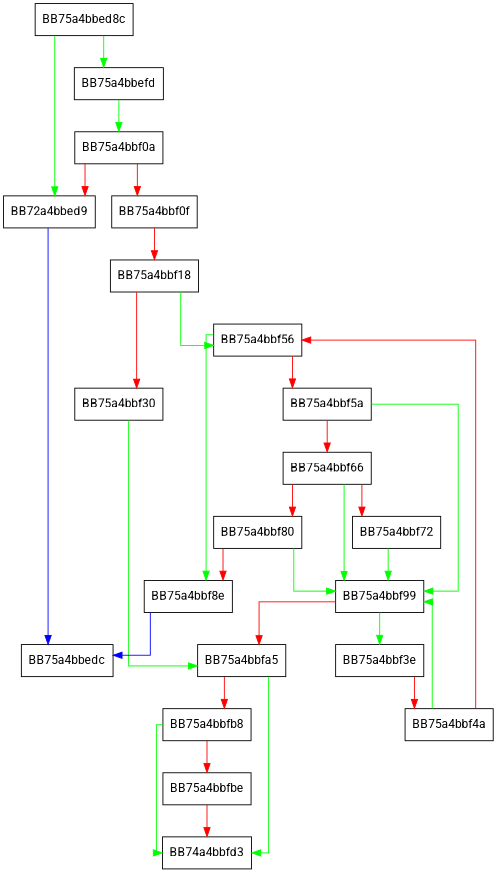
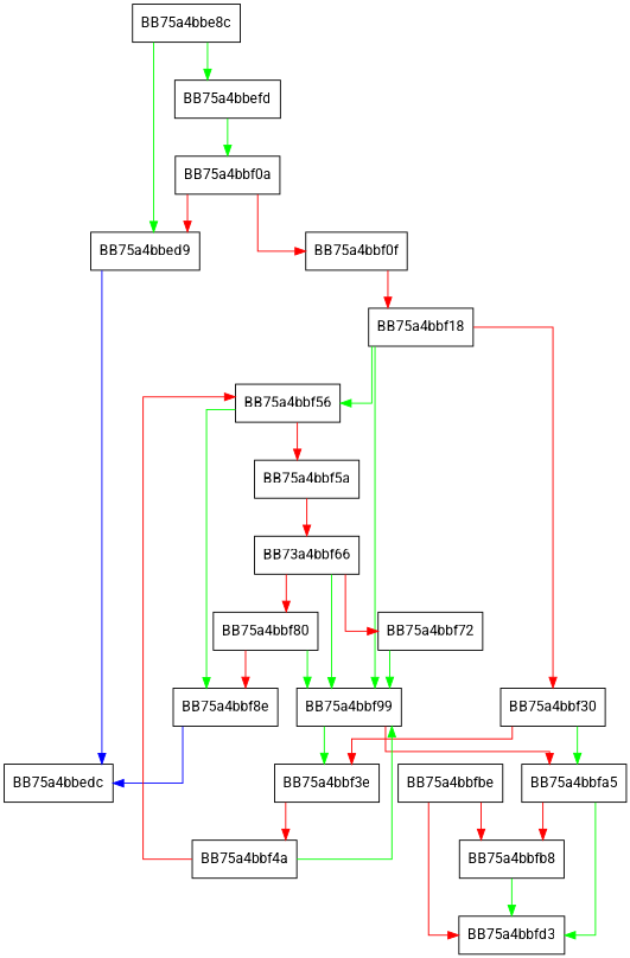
  digraph {
    fontname=Roboto
    splines=ortho
    node [fontname=Roboto shape=box]
    edge [color=red fontname=Roboto]
-   BB75a4bbe8c [label=BB75a4bbed8c]
+   BB75a4bbe8c
    BB75a4bbefd
-   BB75a4bbed9 [label=BB72a4bbed9]
+   BB75a4bbed9
    BB75a4bbf0a
    BB75a4bbedc
    BB75a4bbf0f
    BB75a4bbf18
    BB75a4bbf56
    BB75a4bbf30
    BB75a4bbf8e
    BB75a4bbf5a
    BB75a4bbfa5
    BB75a4bbf3e
    BB75a4bbf99
-   BB75a4bbf66
-   BB75a4bbfd3 [label=BB74a4bbfd3]
+   BB75a4bbf66 [label=BB73a4bbf66]
+   BB75a4bbfd3
    BB75a4bbfb8
    BB75a4bbf4a
    BB75a4bbfbe
    BB75a4bbf72
    BB75a4bbf80
    BB75a4bbe8c -> BB75a4bbefd [color=green]
    BB75a4bbe8c -> BB75a4bbed9 [color=green]
    BB75a4bbefd -> BB75a4bbf0a [color=green]
    BB75a4bbed9 -> BB75a4bbedc [color=blue]
    BB75a4bbf0a -> BB75a4bbed9
    BB75a4bbf0a -> BB75a4bbf0f
    BB75a4bbf0f -> BB75a4bbf18
    BB75a4bbf18 -> BB75a4bbf56 [color=green]
    BB75a4bbf18 -> BB75a4bbf30
    BB75a4bbf56 -> BB75a4bbf8e [color=green]
    BB75a4bbf56 -> BB75a4bbf5a
    BB75a4bbf30 -> BB75a4bbfa5 [color=green]
+   BB75a4bbf30 -> BB75a4bbf3e
    BB75a4bbf8e -> BB75a4bbedc [color=blue]
-   BB75a4bbf5a -> BB75a4bbf99 [color=green]
+   BB75a4bbf18 -> BB75a4bbf99 [color=green]
    BB75a4bbf5a -> BB75a4bbf66
    BB75a4bbfa5 -> BB75a4bbfd3 [color=green]
    BB75a4bbfa5 -> BB75a4bbfb8
    BB75a4bbf3e -> BB75a4bbf4a
    BB75a4bbf99 -> BB75a4bbfa5
    BB75a4bbf99 -> BB75a4bbf3e [color=green]
    BB75a4bbf66 -> BB75a4bbf99 [color=green]
    BB75a4bbf66 -> BB75a4bbf72
    BB75a4bbf66 -> BB75a4bbf80
    BB75a4bbfb8 -> BB75a4bbfd3 [color=green]
-   BB75a4bbfb8 -> BB75a4bbfbe
+   BB75a4bbfbe -> BB75a4bbfb8
    BB75a4bbf4a -> BB75a4bbf56
    BB75a4bbf4a -> BB75a4bbf99 [color=green]
    BB75a4bbfbe -> BB75a4bbfd3
    BB75a4bbf72 -> BB75a4bbf99 [color=green]
    BB75a4bbf80 -> BB75a4bbf8e
    BB75a4bbf80 -> BB75a4bbf99 [color=green]
  }
